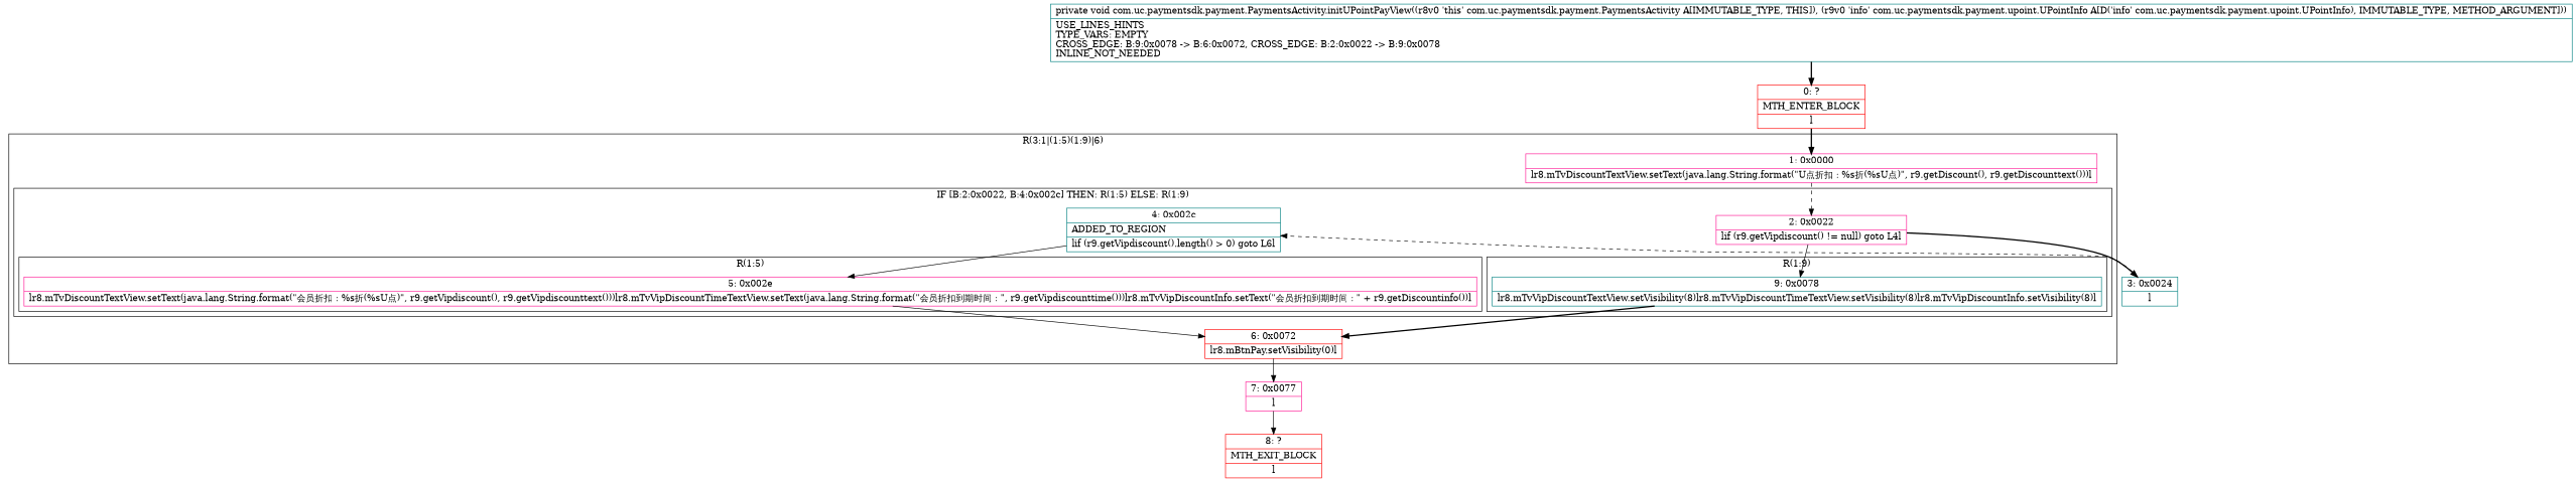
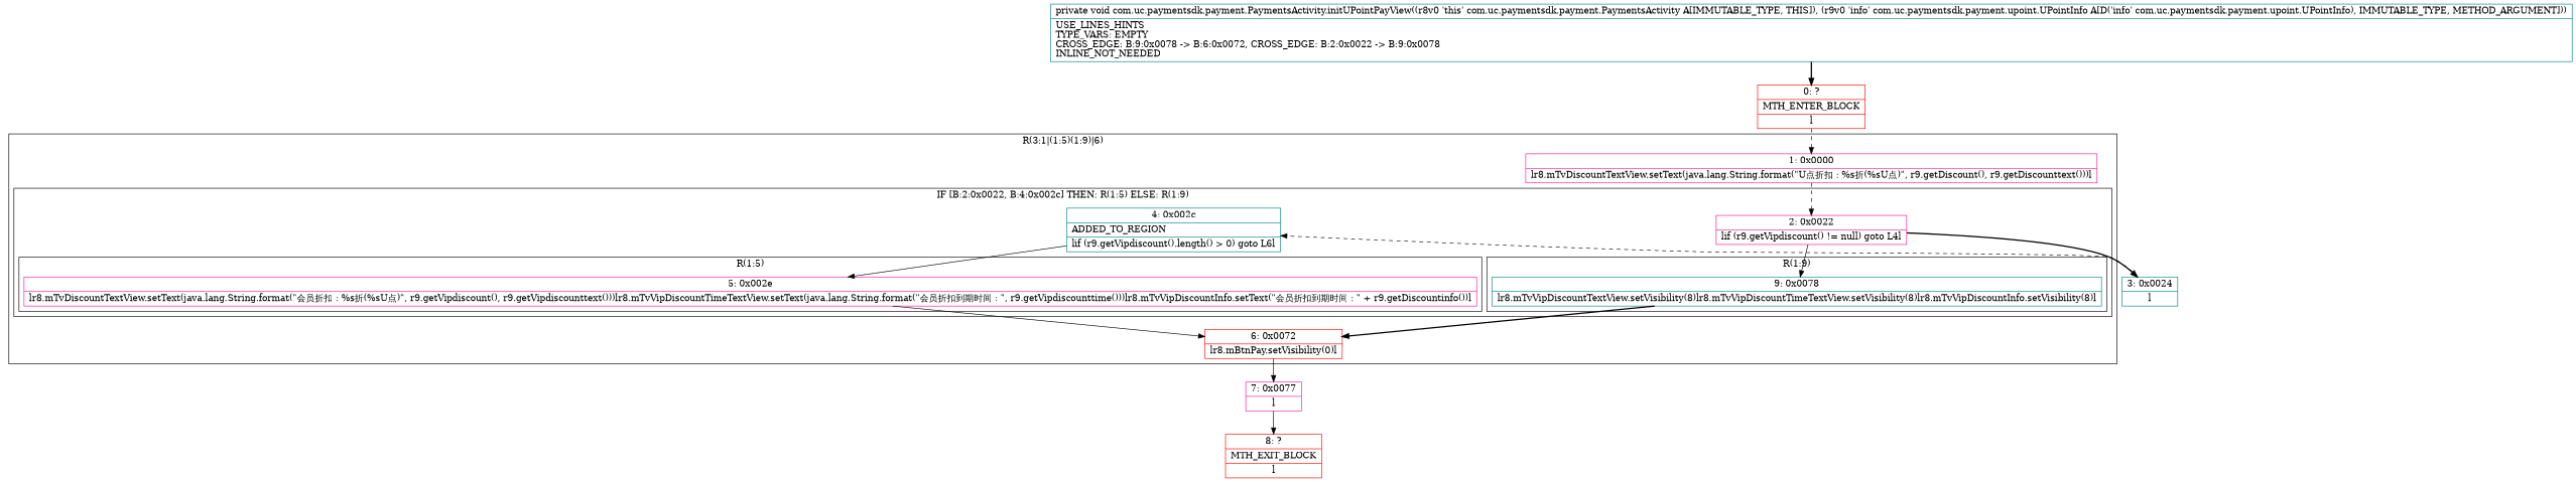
  digraph {
    node [color=deeppink shape=record]
    edge [style=solid]
    n1 [label="{5\:\ 0x002e|lr8.mTvDiscountTextView.setText(java.lang.String.format(\"会员折扣 : %s折(%sU点)\", r9.getVipdiscount(), r9.getVipdiscounttext()))lr8.mTvVipDiscountTimeTextView.setText(java.lang.String.format(\"会员折扣到期时间 : \", r9.getVipdiscounttime()))lr8.mTvVipDiscountInfo.setText(\"会员折扣到期时间 : \" + r9.getDiscountinfo())l}"]
    n2 [color=teal label="{9\:\ 0x0078|lr8.mTvVipDiscountTextView.setVisibility(8)lr8.mTvVipDiscountTimeTextView.setVisibility(8)lr8.mTvVipDiscountInfo.setVisibility(8)l}"]
    n3 [label="{2\:\ 0x0022|lif (r9.getVipdiscount() != null) goto L4l}"]
    n4 [color=teal label="{4\:\ 0x002c|ADDED_TO_REGION\l|lif (r9.getVipdiscount().length() \> 0) goto L6l}"]
    n5 [label="{1\:\ 0x0000|lr8.mTvDiscountTextView.setText(java.lang.String.format(\"U点折扣 : %s折(%sU点)\", r9.getDiscount(), r9.getDiscounttext()))l}"]
    n6 [color=red label="{6\:\ 0x0072|lr8.mBtnPay.setVisibility(0)l}"]
    n7 [color=teal label="{3\:\ 0x0024|l}"]
    n8 [label="{7\:\ 0x0077|l}"]
    n9 [color=red label="{8\:\ ?|MTH_EXIT_BLOCK\l|l}"]
    n10 [color=red label="{0\:\ ?|MTH_ENTER_BLOCK\l|l}"]
    n11 [color=teal label="{private void com.uc.paymentsdk.payment.PaymentsActivity.initUPointPayView((r8v0 'this' com.uc.paymentsdk.payment.PaymentsActivity A[IMMUTABLE_TYPE, THIS]), (r9v0 'info' com.uc.paymentsdk.payment.upoint.UPointInfo A[D('info' com.uc.paymentsdk.payment.upoint.UPointInfo), IMMUTABLE_TYPE, METHOD_ARGUMENT]))  | USE_LINES_HINTS\lTYPE_VARS: EMPTY\lCROSS_EDGE: B:9:0x0078 \-\> B:6:0x0072, CROSS_EDGE: B:2:0x0022 \-\> B:9:0x0078\lINLINE_NOT_NEEDED\l}"]
    subgraph cluster_1 {
      label="R(3:1|(1:5)(1:9)|6)"
      n5
      n6
      subgraph cluster_2 {
        label="IF [B:2:0x0022, B:4:0x002c] THEN: R(1:5) ELSE: R(1:9)"
        n3
        n4
        subgraph cluster_3 {
          label="R(1:5)"
          n1
        }
        subgraph cluster_4 {
          label="R(1:9)"
          n2
        }
      }
    }
    n1 -> n6
    n2 -> n6 [style=bold]
    n3 -> n2
    n3 -> n7 [style=bold]
    n4 -> n1
    n5 -> n3 [style=dashed]
    n6 -> n8
    n7 -> n4 [style=dashed]
    n8 -> n9
-   n10 -> n5 [style=bold]
+   n10 -> n5 [style=dashed]
    n11 -> n10 [style=bold]
  }
